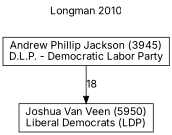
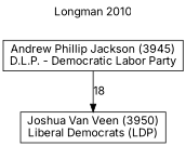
  digraph {
    label="Longman 2010"
    labelloc=t
    mclimit=10
    fontname=Inter
    node [shape=box fontname=Inter]
-   n1 [label="Joshua Van Veen (5950)\nLiberal Democrats (LDP)"]
+   n1 [label="Joshua Van Veen (3950)\nLiberal Democrats (LDP)"]
    n2 [label="Andrew Phillip Jackson (3945)\nD.L.P. - Democratic Labor Party"]
    n2 -> n1 [label=18 fontname=Inter]
  }
